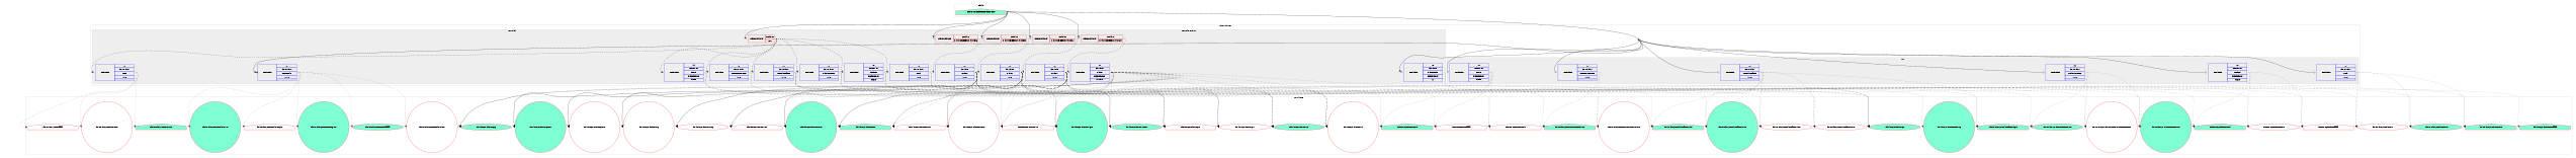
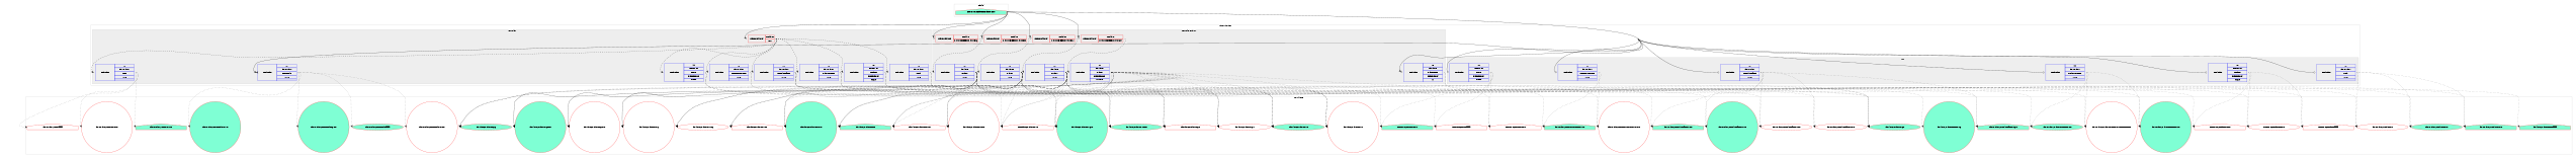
  digraph {
    compound=true
    concentrate=true
    fontname=Helvetica
    fontsize=10
    newrank=true
    rankdir=TB
    ranksep=1.5
    node [color=red fillcolor=aquamarine fontname=Helvetica fontsize=10 shape=none style=filled]
    edge [arrowhead=vee headport=w style=dotted tailport=e weight=100]
    n1 [label="app-crypt/certbot-apache-0.31.0" shape=house width=4]
    n2 [color=blue label=<<TABLE BORDER="0" CELLBORDER="1" CELLSPACING="0" CELLPADDING="4" WIDTH="220"><TR><TD ROWSPAN="6" CELLPADDING="30">pack_dep</TD></TR><TR><TD WIDTH="110">no</TD></TR><TR><TD>dev-python</TD></TR><TR><TD>mock</TD></TR><TR><TD>none</TD></TR><TR><TD></TD></TR></TABLE>> fillcolor="" style=""]
    n3 [color=blue label=<<TABLE BORDER="0" CELLBORDER="1" CELLSPACING="0" CELLPADDING="4" WIDTH="220"><TR><TD ROWSPAN="6" CELLPADDING="30">pack_dep</TD></TR><TR><TD WIDTH="110">no</TD></TR><TR><TD>app-crypt</TD></TR><TR><TD>certbot</TD></TR><TR><TD>greaterequal</TD></TR><TR><TD>0.26.0</TD></TR></TABLE>> fillcolor="" style=""]
    n4 [color=blue label=<<TABLE BORDER="0" CELLBORDER="1" CELLSPACING="0" CELLPADDING="4" WIDTH="220"><TR><TD ROWSPAN="6" CELLPADDING="30">pack_dep</TD></TR><TR><TD WIDTH="110">no</TD></TR><TR><TD>app-crypt</TD></TR><TR><TD>acme</TD></TR><TR><TD>greaterequal</TD></TR><TR><TD>0.25.0</TD></TR></TABLE>> fillcolor="" style=""]
    n5 [color=blue label=<<TABLE BORDER="0" CELLBORDER="1" CELLSPACING="0" CELLPADDING="4" WIDTH="220"><TR><TD ROWSPAN="6" CELLPADDING="30">pack_dep</TD></TR><TR><TD WIDTH="110">no</TD></TR><TR><TD>dev-python</TD></TR><TR><TD>python-augeas</TD></TR><TR><TD>none</TD></TR><TR><TD></TD></TR></TABLE>> fillcolor="" style=""]
    n6 [color=blue label=<<TABLE BORDER="0" CELLBORDER="1" CELLSPACING="0" CELLPADDING="4" WIDTH="220"><TR><TD ROWSPAN="6" CELLPADDING="30">pack_dep</TD></TR><TR><TD WIDTH="110">no</TD></TR><TR><TD>dev-python</TD></TR><TR><TD>zope-component</TD></TR><TR><TD>none</TD></TR><TR><TD></TD></TR></TABLE>> fillcolor="" style=""]
    n7 [color=blue label=<<TABLE BORDER="0" CELLBORDER="1" CELLSPACING="0" CELLPADDING="4" WIDTH="220"><TR><TD ROWSPAN="6" CELLPADDING="30">pack_dep</TD></TR><TR><TD WIDTH="110">no</TD></TR><TR><TD>dev-python</TD></TR><TR><TD>zope-interface</TD></TR><TR><TD>none</TD></TR><TR><TD></TD></TR></TABLE>> fillcolor="" style=""]
    n8 [color=blue label=<<TABLE BORDER="0" CELLBORDER="1" CELLSPACING="0" CELLPADDING="4" WIDTH="220"><TR><TD ROWSPAN="6" CELLPADDING="30">pack_dep</TD></TR><TR><TD WIDTH="110">no</TD></TR><TR><TD>dev-python</TD></TR><TR><TD>nose</TD></TR><TR><TD>none</TD></TR><TR><TD></TD></TR></TABLE>> fillcolor="" style=""]
    n9 [label=<<TABLE BORDER="0" CELLBORDER="1" CELLSPACING="0" CELLPADDING="4"><TR><TD ROWSPAN="3" CELLPADDING="10">use_conditional</TD></TR><TR><TD>positive</TD></TR><TR><TD>test</TD></TR></TABLE>> fillcolor="" style=""]
    n10 [color=blue label=<<TABLE BORDER="0" CELLBORDER="1" CELLSPACING="0" CELLPADDING="4" WIDTH="220"><TR><TD ROWSPAN="6" CELLPADDING="30">pack_dep</TD></TR><TR><TD WIDTH="110">no</TD></TR><TR><TD>dev-python</TD></TR><TR><TD>setuptools</TD></TR><TR><TD>none</TD></TR><TR><TD></TD></TR></TABLE>> fillcolor="" style=""]
    n11 [color=blue label=<<TABLE BORDER="0" CELLBORDER="1" CELLSPACING="0" CELLPADDING="4" WIDTH="220"><TR><TD ROWSPAN="6" CELLPADDING="30">pack_dep</TD></TR><TR><TD WIDTH="110">no</TD></TR><TR><TD>dev-lang</TD></TR><TR><TD>python</TD></TR><TR><TD>greaterequal</TD></TR><TR><TD>2.7.5-r2</TD></TR></TABLE>> fillcolor="" style=""]
    n12 [label=<<TABLE BORDER="0" CELLBORDER="1" CELLSPACING="0" CELLPADDING="4"><TR><TD ROWSPAN="3" CELLPADDING="10">use_conditional</TD></TR><TR><TD>positive</TD></TR><TR><TD>python_targets_python2_7</TD></TR></TABLE>> fillcolor="" style=""]
    n13 [color=blue label=<<TABLE BORDER="0" CELLBORDER="1" CELLSPACING="0" CELLPADDING="4" WIDTH="220"><TR><TD ROWSPAN="6" CELLPADDING="30">pack_dep</TD></TR><TR><TD WIDTH="110">no</TD></TR><TR><TD>dev-lang</TD></TR><TR><TD>python</TD></TR><TR><TD>none</TD></TR><TR><TD></TD></TR></TABLE>> fillcolor="" style=""]
    n14 [label=<<TABLE BORDER="0" CELLBORDER="1" CELLSPACING="0" CELLPADDING="4"><TR><TD ROWSPAN="3" CELLPADDING="10">use_conditional</TD></TR><TR><TD>positive</TD></TR><TR><TD>python_targets_python3_4</TD></TR></TABLE>> fillcolor="" style=""]
    n15 [color=blue label=<<TABLE BORDER="0" CELLBORDER="1" CELLSPACING="0" CELLPADDING="4" WIDTH="220"><TR><TD ROWSPAN="6" CELLPADDING="30">pack_dep</TD></TR><TR><TD WIDTH="110">no</TD></TR><TR><TD>dev-lang</TD></TR><TR><TD>python</TD></TR><TR><TD>none</TD></TR><TR><TD></TD></TR></TABLE>> fillcolor="" style=""]
    n16 [label=<<TABLE BORDER="0" CELLBORDER="1" CELLSPACING="0" CELLPADDING="4"><TR><TD ROWSPAN="3" CELLPADDING="10">use_conditional</TD></TR><TR><TD>positive</TD></TR><TR><TD>python_targets_python3_5</TD></TR></TABLE>> fillcolor="" style=""]
    n17 [color=blue label=<<TABLE BORDER="0" CELLBORDER="1" CELLSPACING="0" CELLPADDING="4" WIDTH="220"><TR><TD ROWSPAN="6" CELLPADDING="30">pack_dep</TD></TR><TR><TD WIDTH="110">no</TD></TR><TR><TD>dev-lang</TD></TR><TR><TD>python</TD></TR><TR><TD>none</TD></TR><TR><TD></TD></TR></TABLE>> fillcolor="" style=""]
    n18 [label=<<TABLE BORDER="0" CELLBORDER="1" CELLSPACING="0" CELLPADDING="4"><TR><TD ROWSPAN="3" CELLPADDING="10">use_conditional</TD></TR><TR><TD>positive</TD></TR><TR><TD>python_targets_python3_6</TD></TR></TABLE>> fillcolor="" style=""]
    n19 [color=blue label=<<TABLE BORDER="0" CELLBORDER="1" CELLSPACING="0" CELLPADDING="4" WIDTH="220"><TR><TD ROWSPAN="6" CELLPADDING="30">pack_dep</TD></TR><TR><TD WIDTH="110">no</TD></TR><TR><TD>dev-lang</TD></TR><TR><TD>python-exec</TD></TR><TR><TD>greaterequal</TD></TR><TR><TD>2</TD></TR></TABLE>> fillcolor="" style=""]
    n20 [color=blue label=<<TABLE BORDER="0" CELLBORDER="1" CELLSPACING="0" CELLPADDING="4" WIDTH="220"><TR><TD ROWSPAN="6" CELLPADDING="30">pack_dep</TD></TR><TR><TD WIDTH="110">no</TD></TR><TR><TD>app-crypt</TD></TR><TR><TD>acme</TD></TR><TR><TD>greaterequal</TD></TR><TR><TD>0.25.0</TD></TR></TABLE>> fillcolor="" style=""]
    n21 [color=blue label=<<TABLE BORDER="0" CELLBORDER="1" CELLSPACING="0" CELLPADDING="4" WIDTH="220"><TR><TD ROWSPAN="6" CELLPADDING="30">pack_dep</TD></TR><TR><TD WIDTH="110">no</TD></TR><TR><TD>app-crypt</TD></TR><TR><TD>certbot</TD></TR><TR><TD>greaterequal</TD></TR><TR><TD>0.26.0</TD></TR></TABLE>> fillcolor="" style=""]
    n22 [color=blue label=<<TABLE BORDER="0" CELLBORDER="1" CELLSPACING="0" CELLPADDING="4" WIDTH="220"><TR><TD ROWSPAN="6" CELLPADDING="30">pack_dep</TD></TR><TR><TD WIDTH="110">no</TD></TR><TR><TD>dev-python</TD></TR><TR><TD>mock</TD></TR><TR><TD>none</TD></TR><TR><TD></TD></TR></TABLE>> fillcolor="" style=""]
    n23 [color=blue label=<<TABLE BORDER="0" CELLBORDER="1" CELLSPACING="0" CELLPADDING="4" WIDTH="220"><TR><TD ROWSPAN="6" CELLPADDING="30">pack_dep</TD></TR><TR><TD WIDTH="110">no</TD></TR><TR><TD>dev-python</TD></TR><TR><TD>python-augeas</TD></TR><TR><TD>none</TD></TR><TR><TD></TD></TR></TABLE>> fillcolor="" style=""]
    n24 [color=blue label=<<TABLE BORDER="0" CELLBORDER="1" CELLSPACING="0" CELLPADDING="4" WIDTH="220"><TR><TD ROWSPAN="6" CELLPADDING="30">pack_dep</TD></TR><TR><TD WIDTH="110">no</TD></TR><TR><TD>dev-python</TD></TR><TR><TD>zope-component</TD></TR><TR><TD>none</TD></TR><TR><TD></TD></TR></TABLE>> fillcolor="" style=""]
    n25 [color=blue label=<<TABLE BORDER="0" CELLBORDER="1" CELLSPACING="0" CELLPADDING="4" WIDTH="220"><TR><TD ROWSPAN="6" CELLPADDING="30">pack_dep</TD></TR><TR><TD WIDTH="110">no</TD></TR><TR><TD>dev-python</TD></TR><TR><TD>zope-interface</TD></TR><TR><TD>none</TD></TR><TR><TD></TD></TR></TABLE>> fillcolor="" style=""]
    n26 [fillcolor=white label="app-crypt/certbot-0.31.0" shape=ellipse width=4]
-   n27 [label="app-crypt/certbot-0.32.0" shape=house width=4]
+   n27 [fillcolor=white label="app-crypt/certbot-0.32.0" shape=house width=4]
    n28 [fillcolor=white label="app-crypt/certbot-9999" shape=house width=4]
    n29 [label="app-crypt/acme-0.31.0" shape=house width=4]
    n30 [fillcolor=white label="app-crypt/acme-0.32.0" shape=house width=4]
    n31 [fillcolor=white label="app-zope/acme-9999" shape=house width=4]
    n32 [label="dev-python/mock-1.0.1-r2" shape=house width=4]
    n33 [label="dev-python/mock-1.3.0-r2" shape=ellipse width=4]
    n34 [fillcolor=white label="dev-python/mock-2.0.0" shape=ellipse width=4]
    n35 [label="dev-python/python-augeas-0.4.1" shape=circle width=4]
    n36 [fillcolor=white label="dev-python/python-augeas-0.4.2_pre131218" shape=circle width=4]
    n37 [label="dev-python/python-augeas-0.5.0" shape=ellipse width=4]
    n38 [fillcolor=white label="dev-python/zope-component-4.3.0-r1" shape=circle width=4]
    n39 [label="dev-python/zope-component-4.4.1" shape=house width=4]
    n40 [fillcolor=white label="dev-python/zope-interface-4.1.1" shape=ellipse width=4]
    n41 [fillcolor=white label="dev-python/zope-interface-4.3.2" shape=ellipse width=4]
    n42 [label="dev-python/zope-interface-4.4.3" shape=circle width=4]
    n43 [label="dev-python/zope-interface-4.5.0" shape=house width=4]
    n44 [label="dev-python/zope-interface-4.6.0" shape=house width=4]
    n45 [label="dev-python/nose-1.3.7-r2" shape=house width=4]
    n46 [fillcolor=white label="dev-python/nose-1.3.3-r3" shape=circle width=4]
    n47 [fillcolor=white label="dev-python/nose-9999" shape=house width=4]
    n48 [label="dev-python/setuptools-36.0.2" shape=circle width=4]
-   n49 [fillcolor=white label="dev-python/setuptools-40.6.3" shape=house width=4]
    n50 [label="dev-python/setuptools-40.7.3" shape=circle width=4]
    n51 [fillcolor=white label="dev-python/setuptools-40.8.0" shape=circle width=4]
    n52 [label="dev-python/setuptools-9999" shape=ellipse width=4]
    n53 [fillcolor=white label="dev-lang/python-2.7.15" shape=house width=4]
    n54 [fillcolor=white label="dev-lang/python-2.7.16" shape=ellipse width=4]
    n55 [label="dev-lang/python-3.4.5-r1" shape=ellipse width=4]
    n56 [label="dev-lang/python-3.4.6-r1" shape=circle width=4]
    n57 [fillcolor=white label="exec-lang/python-3.4.8" shape=house width=4]
    n58 [fillcolor=white label="dev-lang/python-3.4.8-r1" shape=circle width=4]
    n59 [fillcolor=white label="dev-lang/python-3.5.4-r1" shape=house width=4]
    n60 [label="dev-lang/python-3.5.5" shape=house width=4]
    n61 [label="dev-lang/python-3.5.5-r1" shape=circle width=4]
    n62 [fillcolor=white label="dev-lang/python-3.5.6" shape=circle width=4]
    n63 [fillcolor=white label="dev-lang/python-3.6.3-r1" shape=circle width=4]
    n64 [fillcolor=white label="dev-lang/python-3.6.4" shape=ellipse width=4]
    n65 [fillcolor=white label="dev-lang/python-3.6.5" shape=house width=4]
    n66 [label="dev-lang/python-3.6.5-r1" shape=circle width=4]
    n67 [label="dev-lang/python-3.6.6" shape=ellipse width=4]
    n68 [label="dev-lang/python-3.6.8" shape=ellipse width=4]
    n69 [fillcolor=white label="dev-lang/python-3.7.0" shape=circle width=4]
    n70 [label="dev-lang/python-3.7.2" shape=ellipse width=4]
    n71 [label="dev-lang/python-exec-2.4.6" shape=circle width=4]
    n72 [label="dev-lang/python-exec-9999" shape=house width=4]
    subgraph cluster_1 {
      color=gray
      label=<<i>dependencies</i>>
      subgraph cluster_2 {
        color=gray
        fillcolor="#eeeeee"
        label=<<i>compile</i>>
        style=filled
        subgraph sub_3 {
          color=gray
          fillcolor="#eeeeee"
          label=<<i>compile</i>>
          style=filled
          n9
          subgraph sub_4 {
            color=gray
            fillcolor="#eeeeee"
            label=<<i>compile</i>>
            style=filled
            n2
          }
          subgraph sub_5 {
            color=gray
            fillcolor="#eeeeee"
            label=<<i>compile</i>>
            style=filled
            n3
          }
          subgraph sub_6 {
            color=gray
            fillcolor="#eeeeee"
            label=<<i>compile</i>>
            style=filled
            n4
          }
          subgraph sub_7 {
            color=gray
            fillcolor="#eeeeee"
            label=<<i>compile</i>>
            style=filled
            n5
          }
          subgraph sub_8 {
            color=gray
            fillcolor="#eeeeee"
            label=<<i>compile</i>>
            style=filled
            n6
          }
          subgraph sub_9 {
            color=gray
            fillcolor="#eeeeee"
            label=<<i>compile</i>>
            style=filled
            n7
          }
          subgraph sub_10 {
            color=gray
            fillcolor="#eeeeee"
            label=<<i>compile</i>>
            style=filled
            n8
          }
        }
        subgraph sub_11 {
          color=gray
          fillcolor="#eeeeee"
          label=<<i>compile</i>>
          style=filled
          n10
        }
      }
      subgraph cluster_12 {
        color=gray
        fillcolor="#eeeeee"
        label=<<i>compile and run</i>>
        style=filled
        subgraph sub_13 {
          color=gray
          fillcolor="#eeeeee"
          label=<<i>compile and run</i>>
          style=filled
          n12
          subgraph sub_14 {
            color=gray
            fillcolor="#eeeeee"
            label=<<i>compile and run</i>>
            style=filled
            n11
          }
        }
        subgraph sub_15 {
          color=gray
          fillcolor="#eeeeee"
          label=<<i>compile and run</i>>
          style=filled
          n14
          subgraph sub_16 {
            color=gray
            fillcolor="#eeeeee"
            label=<<i>compile and run</i>>
            style=filled
            n13
          }
        }
        subgraph sub_17 {
          color=gray
          fillcolor="#eeeeee"
          label=<<i>compile and run</i>>
          style=filled
          n16
          subgraph sub_18 {
            color=gray
            fillcolor="#eeeeee"
            label=<<i>compile and run</i>>
            style=filled
            n15
          }
        }
        subgraph sub_19 {
          color=gray
          fillcolor="#eeeeee"
          label=<<i>compile and run</i>>
          style=filled
          n18
          subgraph sub_20 {
            color=gray
            fillcolor="#eeeeee"
            label=<<i>compile and run</i>>
            style=filled
            n17
          }
        }
        subgraph sub_21 {
          color=gray
          fillcolor="#eeeeee"
          label=<<i>compile and run</i>>
          style=filled
          n19
        }
      }
      subgraph cluster_22 {
        color=gray
        fillcolor="#eeeeee"
        label=<<i>run</i>>
        style=filled
        subgraph sub_23 {
          color=gray
          fillcolor="#eeeeee"
          label=<<i>run</i>>
          style=filled
          n20
        }
        subgraph sub_24 {
          color=gray
          fillcolor="#eeeeee"
          label=<<i>run</i>>
          style=filled
          n21
        }
        subgraph sub_25 {
          color=gray
          fillcolor="#eeeeee"
          label=<<i>run</i>>
          style=filled
          n22
        }
        subgraph sub_26 {
          color=gray
          fillcolor="#eeeeee"
          label=<<i>run</i>>
          style=filled
          n23
        }
        subgraph sub_27 {
          color=gray
          fillcolor="#eeeeee"
          label=<<i>run</i>>
          style=filled
          n24
        }
        subgraph sub_28 {
          color=gray
          fillcolor="#eeeeee"
          label=<<i>run</i>>
          style=filled
          n25
        }
      }
    }
    subgraph cluster_29 {
      color=gray
      label=<<i>ebuild</i>>
      rank=same
      n1
    }
    subgraph cluster_30 {
      color=gray
      label=<<i>candidates</i>>
      rank=same
      subgraph sub_31 {
        color=black
        label=<<i>candidates</i>>
        nodesep=1
        rank=same
        n26
        n27
        n28
      }
      subgraph sub_32 {
        color=black
        label=<<i>candidates</i>>
        nodesep=1
        rank=same
        n29
        n30
        n31
      }
      subgraph sub_33 {
        color=black
        label=<<i>candidates</i>>
        nodesep=1
        rank=same
        n32
        n33
        n34
      }
      subgraph sub_34 {
        color=black
        label=<<i>candidates</i>>
        nodesep=1
        rank=same
        n35
        n36
        n37
      }
      subgraph sub_35 {
        color=black
        label=<<i>candidates</i>>
        nodesep=1
        rank=same
        n38
        n39
      }
      subgraph sub_36 {
        color=black
        label=<<i>candidates</i>>
        nodesep=1
        rank=same
        n40
        n41
        n42
        n43
        n44
      }
      subgraph sub_37 {
        color=black
        label=<<i>candidates</i>>
        nodesep=1
        rank=same
        n45
        n46
        n47
      }
      subgraph sub_38 {
        color=black
        label=<<i>candidates</i>>
        nodesep=1
        rank=same
        n48
-       n49
        n50
        n51
        n52
      }
      subgraph sub_39 {
        color=black
        label=<<i>candidates</i>>
        nodesep=1
        rank=same
        n53
        n54
        n55
        n56
        n57
        n58
        n59
        n60
        n61
        n62
        n63
        n64
        n65
        n66
        n67
        n68
        n69
        n70
      }
      subgraph sub_40 {
        color=black
        label=<<i>candidates</i>>
        nodesep=1
        rank=same
        n53
        n54
        n55
        n56
        n57
        n58
        n59
        n60
        n61
        n62
        n63
        n64
        n65
        n66
        n67
        n68
        n69
        n70
      }
      subgraph sub_41 {
        color=black
        label=<<i>candidates</i>>
        nodesep=1
        rank=same
        n53
        n54
        n55
        n56
        n57
        n58
        n59
        n60
        n61
        n62
        n63
        n64
        n65
        n66
        n67
        n68
        n69
        n70
      }
      subgraph sub_42 {
        color=black
        label=<<i>candidates</i>>
        nodesep=1
        rank=same
        n53
        n54
        n55
        n56
        n57
        n58
        n59
        n60
        n61
        n62
        n63
        n64
        n65
        n66
        n67
        n68
        n69
        n70
      }
      subgraph sub_43 {
        color=black
        label=<<i>candidates</i>>
        nodesep=1
        rank=same
        n71
        n72
      }
      subgraph sub_44 {
        color=black
        label=<<i>candidates</i>>
        nodesep=1
        rank=same
        n29
        n30
        n31
      }
      subgraph sub_45 {
        color=black
        label=<<i>candidates</i>>
        nodesep=1
        rank=same
        n38
        n39
      }
      subgraph sub_46 {
        color=black
        label=<<i>candidates</i>>
        nodesep=1
        rank=same
        n26
        n27
        n28
      }
      subgraph sub_47 {
        color=black
        label=<<i>candidates</i>>
        nodesep=1
        rank=same
        n32
        n33
        n34
      }
      subgraph sub_48 {
        color=black
        label=<<i>candidates</i>>
        nodesep=1
        rank=same
        n35
        n36
        n37
      }
      subgraph sub_49 {
        color=black
        label=<<i>candidates</i>>
        nodesep=1
        rank=same
        n40
        n41
        n42
        n43
        n44
      }
    }
    n1 -> n9 [style=solid weight=20]
    n1 -> n10 [style=solid weight=20]
    n1 -> n12 [arrowhead=odotvee style=solid weight=20]
    n1 -> n14 [arrowhead=odotvee style=solid weight=20]
    n1 -> n16 [arrowhead=odotvee style=solid weight=20]
    n1 -> n18 [arrowhead=odotvee style=solid weight=20]
    n1 -> n19 [arrowhead=odotvee style=solid weight=20]
    n1 -> n20 [arrowhead=odot style=solid weight=20]
    n1 -> n21 [arrowhead=odot style=solid weight=20]
    n1 -> n22 [arrowhead=odot style=solid weight=20]
    n1 -> n23 [arrowhead=odot style=solid weight=20]
    n1 -> n24 [arrowhead=odot style=solid weight=20]
    n1 -> n25 [arrowhead=odot style=solid weight=20]
    n2 -> n32
    n2 -> n33
    n2 -> n34
    n3 -> n26
    n3 -> n27
    n3 -> n28
    n4 -> n29
    n4 -> n30
    n4 -> n31
    n5 -> n35
    n5 -> n36
    n5 -> n37
    n6 -> n38
    n6 -> n39
    n7 -> n40
    n7 -> n41
    n7 -> n42
    n7 -> n43
    n7 -> n44
    n8 -> n45
    n8 -> n46
    n8 -> n47
    n9 -> n2 [style=dashed weight=20]
    n9 -> n3 [style=dashed weight=20]
    n9 -> n4 [style=dashed weight=20]
    n9 -> n5 [style=dashed weight=20]
    n9 -> n6 [style=dashed weight=20]
    n9 -> n7 [style=dashed weight=20]
    n9 -> n8 [style=dashed weight=20]
    n10 -> n48
-   n10 -> n49
    n10 -> n50
    n10 -> n51
    n10 -> n52
    n11 -> n53
    n11 -> n54
    n11 -> n55
    n11 -> n56
    n11 -> n57
    n11 -> n58
    n11 -> n59
    n11 -> n60
    n11 -> n61
    n11 -> n62
    n11 -> n63
    n11 -> n64
    n11 -> n65
    n11 -> n66
    n11 -> n67
    n11 -> n68
    n11 -> n69
    n11 -> n70
    n12 -> n11 [style=dashed weight=20]
    n13 -> n53
    n13 -> n54
    n13 -> n55
    n13 -> n56
    n13 -> n57
    n13 -> n58
    n13 -> n59
    n13 -> n60
    n13 -> n61
    n13 -> n62
    n13 -> n63
    n13 -> n64
    n13 -> n65
    n13 -> n66
    n13 -> n67
    n13 -> n68
    n13 -> n69
    n13 -> n70
    n14 -> n13 [style=dashed weight=20]
    n15 -> n53
    n15 -> n54
    n15 -> n55
    n15 -> n56
    n15 -> n57
    n15 -> n58
    n15 -> n59
    n15 -> n60
    n15 -> n61
    n15 -> n62
    n15 -> n63
    n15 -> n64
    n15 -> n65
    n15 -> n66
    n15 -> n67
    n15 -> n68
    n15 -> n69
    n15 -> n70
    n16 -> n15 [style=dashed weight=20]
    n17 -> n53
    n17 -> n54
    n17 -> n55
    n17 -> n56
    n17 -> n57
    n17 -> n58
    n17 -> n59
    n17 -> n60
    n17 -> n61
    n17 -> n62
    n17 -> n63
    n17 -> n64
    n17 -> n65
    n17 -> n66
    n17 -> n67
    n17 -> n68
    n17 -> n69
    n17 -> n70
    n18 -> n17 [style=dashed weight=20]
    n19 -> n71
    n19 -> n72
    n20 -> n29
    n20 -> n30
    n20 -> n31
    n21 -> n26
    n21 -> n27
    n21 -> n28
    n22 -> n32
    n22 -> n33
    n22 -> n34
    n23 -> n35
    n23 -> n36
    n23 -> n37
    n24 -> n38
    n24 -> n39
    n25 -> n40
    n25 -> n41
    n25 -> n42
    n25 -> n43
    n25 -> n44
  }
